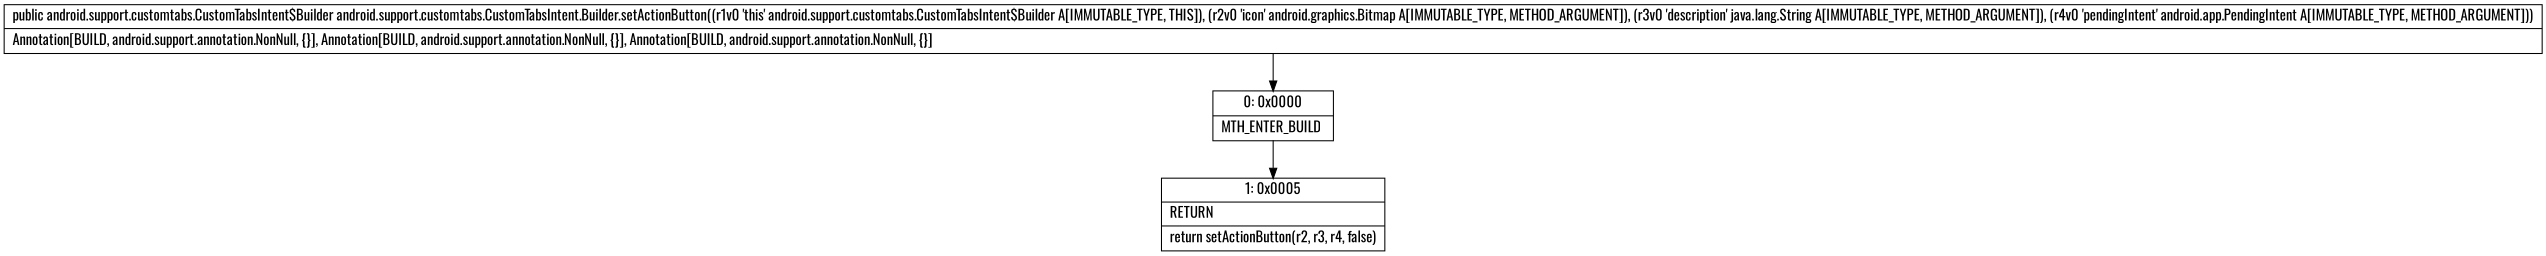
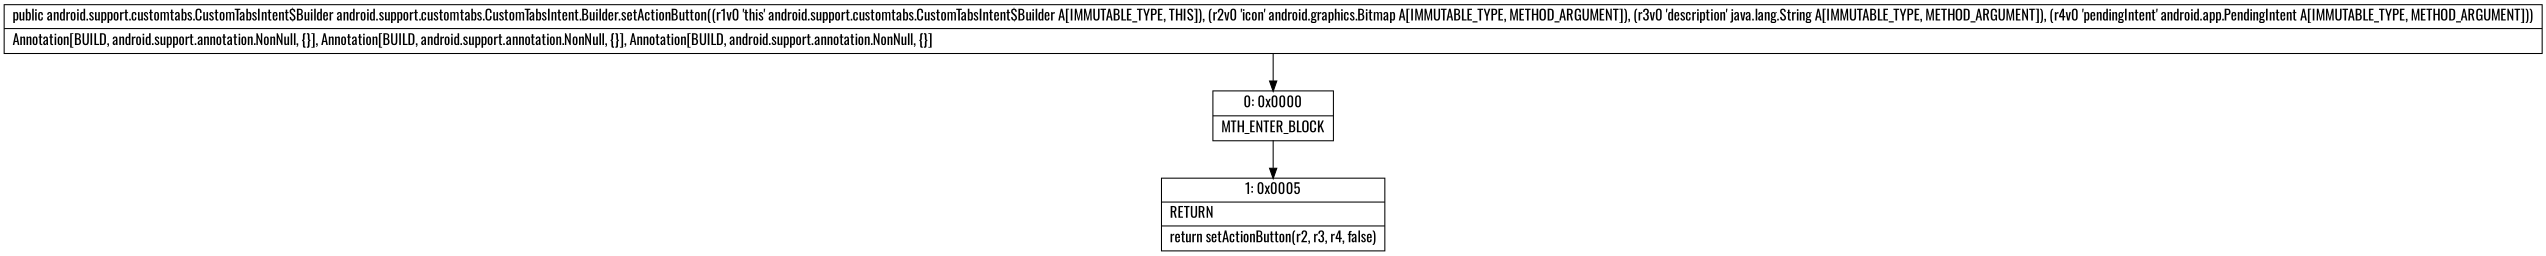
  digraph {
    fontname=Oswald
    node [shape=record fontname=Oswald]
    edge [fontname=Oswald]
-   n1 [label="{0\:\ 0x0000|MTH_ENTER_BUILD\l}"]
+   n1 [label="{0\:\ 0x0000|MTH_ENTER_BLOCK\l}"]
    n2 [label="{1\:\ 0x0005|RETURN\l|return setActionButton(r2, r3, r4, false)\l}"]
    n3 [label="{public android.support.customtabs.CustomTabsIntent$Builder android.support.customtabs.CustomTabsIntent.Builder.setActionButton((r1v0 'this' android.support.customtabs.CustomTabsIntent$Builder A[IMMUTABLE_TYPE, THIS]), (r2v0 'icon' android.graphics.Bitmap A[IMMUTABLE_TYPE, METHOD_ARGUMENT]), (r3v0 'description' java.lang.String A[IMMUTABLE_TYPE, METHOD_ARGUMENT]), (r4v0 'pendingIntent' android.app.PendingIntent A[IMMUTABLE_TYPE, METHOD_ARGUMENT]))  | Annotation[BUILD, android.support.annotation.NonNull, \{\}], Annotation[BUILD, android.support.annotation.NonNull, \{\}], Annotation[BUILD, android.support.annotation.NonNull, \{\}]\l}"]
    n1 -> n2
    n3 -> n1
  }
